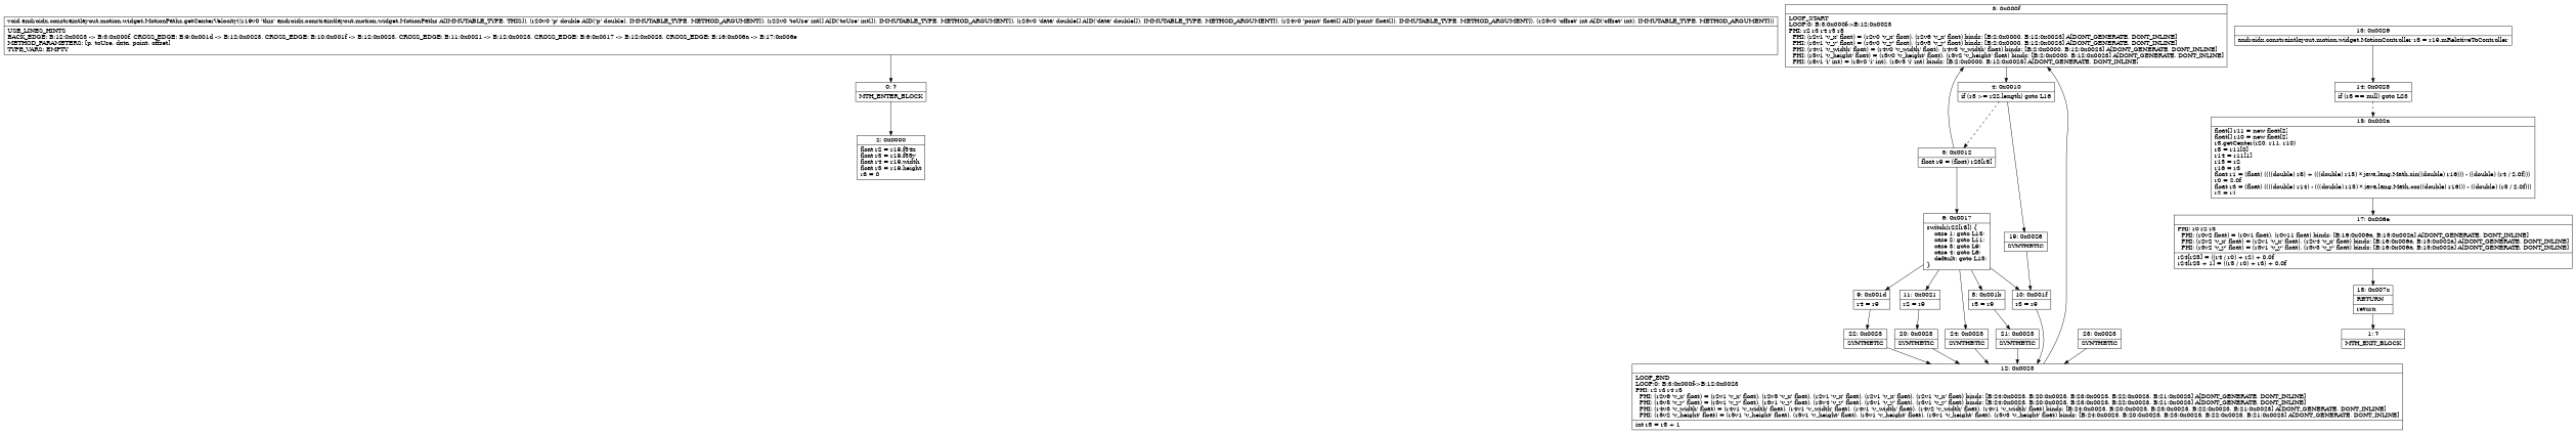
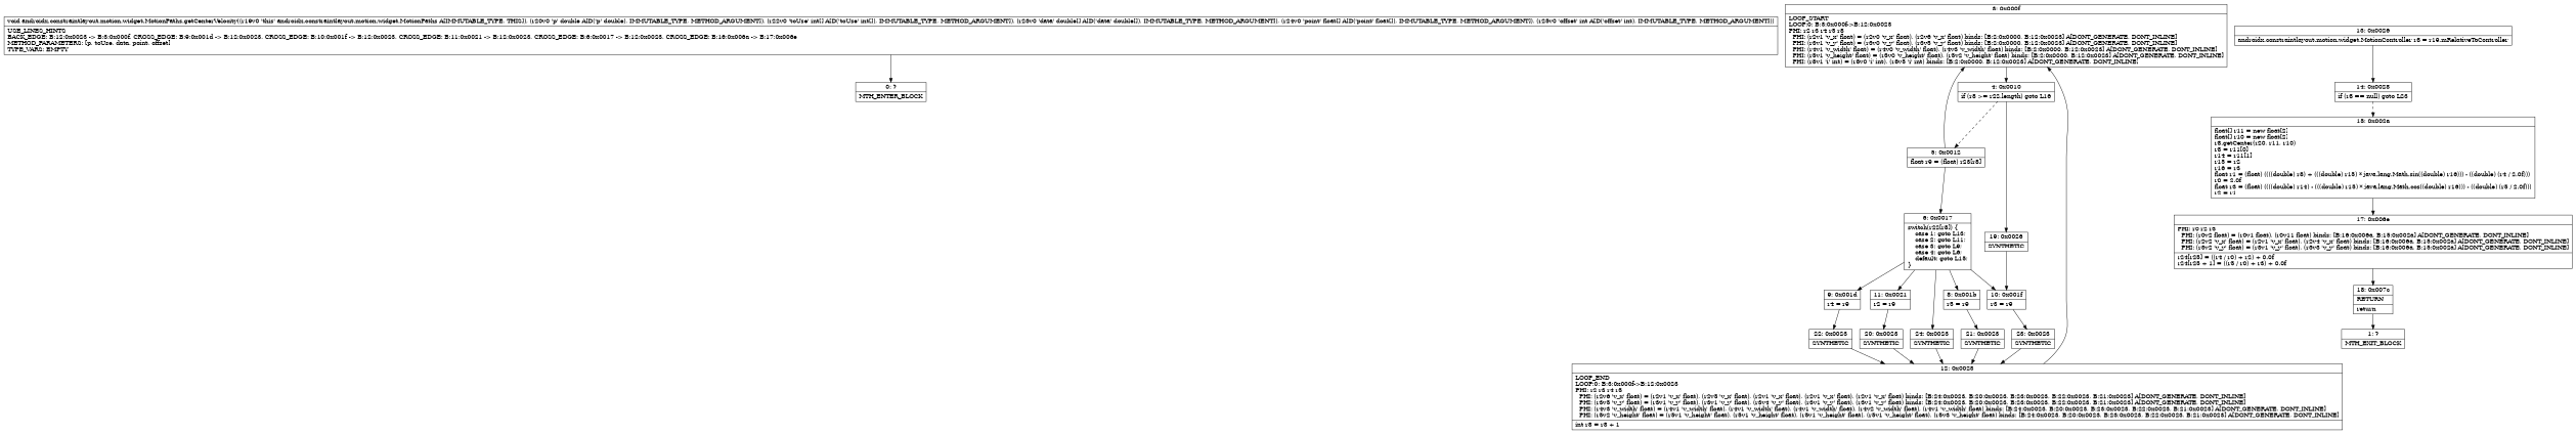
  digraph {
    node [shape=record]
    n1 [label="{0\:\ ?|MTH_ENTER_BLOCK\l}"]
-   n2 [label="{2\:\ 0x0000|float r2 = r19.f54x\lfloat r3 = r19.f55y\lfloat r4 = r19.width\lfloat r5 = r19.height\lr8 = 0\l}"]
    n3 [label="{3\:\ 0x000f|LOOP_START\lLOOP:0: B:3:0x000f\-\>B:12:0x0023\lPHI: r2 r3 r4 r5 r8 \l  PHI: (r2v1 'v_x' float) = (r2v0 'v_x' float), (r2v6 'v_x' float) binds: [B:2:0x0000, B:12:0x0023] A[DONT_GENERATE, DONT_INLINE]\l  PHI: (r3v1 'v_y' float) = (r3v0 'v_y' float), (r3v5 'v_y' float) binds: [B:2:0x0000, B:12:0x0023] A[DONT_GENERATE, DONT_INLINE]\l  PHI: (r4v1 'v_width' float) = (r4v0 'v_width' float), (r4v3 'v_width' float) binds: [B:2:0x0000, B:12:0x0023] A[DONT_GENERATE, DONT_INLINE]\l  PHI: (r5v1 'v_height' float) = (r5v0 'v_height' float), (r5v2 'v_height' float) binds: [B:2:0x0000, B:12:0x0023] A[DONT_GENERATE, DONT_INLINE]\l  PHI: (r8v1 'i' int) = (r8v0 'i' int), (r8v5 'i' int) binds: [B:2:0x0000, B:12:0x0023] A[DONT_GENERATE, DONT_INLINE]\l}"]
    n4 [label="{4\:\ 0x0010|if (r8 \>= r22.length) goto L16\l}"]
    n5 [label="{5\:\ 0x0012|float r9 = (float) r23[r8]\l}"]
    n6 [label="{19\:\ 0x0026|SYNTHETIC\l}"]
    n7 [label="{6\:\ 0x0017|switch(r22[r8]) \{\l    case 1: goto L13;\l    case 2: goto L11;\l    case 3: goto L9;\l    case 4: goto L6;\l    default: goto L15;\l\}\l}"]
    n8 [label="{10\:\ 0x001f|r3 = r9\l}"]
    n9 [label="{8\:\ 0x001b|r5 = r9\l}"]
    n10 [label="{9\:\ 0x001d|r4 = r9\l}"]
    n11 [label="{11\:\ 0x0021|r2 = r9\l}"]
    n12 [label="{24\:\ 0x0023|SYNTHETIC\l}"]
    n13 [label="{21\:\ 0x0023|SYNTHETIC\l}"]
    n14 [label="{22\:\ 0x0023|SYNTHETIC\l}"]
    n15 [label="{23\:\ 0x0023|SYNTHETIC\l}"]
    n16 [label="{20\:\ 0x0023|SYNTHETIC\l}"]
    n17 [label="{12\:\ 0x0023|LOOP_END\lLOOP:0: B:3:0x000f\-\>B:12:0x0023\lPHI: r2 r3 r4 r5 \l  PHI: (r2v6 'v_x' float) = (r2v1 'v_x' float), (r2v5 'v_x' float), (r2v1 'v_x' float), (r2v1 'v_x' float), (r2v1 'v_x' float) binds: [B:24:0x0023, B:20:0x0023, B:23:0x0023, B:22:0x0023, B:21:0x0023] A[DONT_GENERATE, DONT_INLINE]\l  PHI: (r3v5 'v_y' float) = (r3v1 'v_y' float), (r3v1 'v_y' float), (r3v4 'v_y' float), (r3v1 'v_y' float), (r3v1 'v_y' float) binds: [B:24:0x0023, B:20:0x0023, B:23:0x0023, B:22:0x0023, B:21:0x0023] A[DONT_GENERATE, DONT_INLINE]\l  PHI: (r4v3 'v_width' float) = (r4v1 'v_width' float), (r4v1 'v_width' float), (r4v1 'v_width' float), (r4v2 'v_width' float), (r4v1 'v_width' float) binds: [B:24:0x0023, B:20:0x0023, B:23:0x0023, B:22:0x0023, B:21:0x0023] A[DONT_GENERATE, DONT_INLINE]\l  PHI: (r5v2 'v_height' float) = (r5v1 'v_height' float), (r5v1 'v_height' float), (r5v1 'v_height' float), (r5v1 'v_height' float), (r5v3 'v_height' float) binds: [B:24:0x0023, B:20:0x0023, B:23:0x0023, B:22:0x0023, B:21:0x0023] A[DONT_GENERATE, DONT_INLINE]\l|int r8 = r8 + 1\l}"]
    n18 [label="{13\:\ 0x0026|androidx.constraintlayout.motion.widget.MotionController r8 = r19.mRelativeToController\l}"]
    n19 [label="{14\:\ 0x0028|if (r8 == null) goto L23\l}"]
    n20 [label="{15\:\ 0x002a|float[] r11 = new float[2]\lfloat[] r10 = new float[2]\lr8.getCenter(r20, r11, r10)\lr8 = r11[0]\lr14 = r11[1]\lr15 = r2\lr16 = r3\lfloat r1 = (float) ((((double) r8) + (((double) r15) * java.lang.Math.sin((double) r16))) \- ((double) (r4 \/ 2.0f)))\lr0 = 2.0f\lfloat r3 = (float) ((((double) r14) \- (((double) r15) * java.lang.Math.cos((double) r16))) \- ((double) (r5 \/ 2.0f)))\lr2 = r1\l}"]
    n21 [label="{17\:\ 0x006e|PHI: r0 r2 r3 \l  PHI: (r0v2 float) = (r0v1 float), (r0v11 float) binds: [B:16:0x006a, B:15:0x002a] A[DONT_GENERATE, DONT_INLINE]\l  PHI: (r2v2 'v_x' float) = (r2v1 'v_x' float), (r2v4 'v_x' float) binds: [B:16:0x006a, B:15:0x002a] A[DONT_GENERATE, DONT_INLINE]\l  PHI: (r3v2 'v_y' float) = (r3v1 'v_y' float), (r3v3 'v_y' float) binds: [B:16:0x006a, B:15:0x002a] A[DONT_GENERATE, DONT_INLINE]\l|r24[r25] = ((r4 \/ r0) + r2) + 0.0f\lr24[r25 + 1] = ((r5 \/ r0) + r3) + 0.0f\l}"]
    n22 [label="{18\:\ 0x007c|RETURN\l|return\l}"]
    n23 [label="{1\:\ ?|MTH_EXIT_BLOCK\l}"]
    n24 [label="{void androidx.constraintlayout.motion.widget.MotionPaths.getCenterVelocity((r19v0 'this' androidx.constraintlayout.motion.widget.MotionPaths A[IMMUTABLE_TYPE, THIS]), (r20v0 'p' double A[D('p' double), IMMUTABLE_TYPE, METHOD_ARGUMENT]), (r22v0 'toUse' int[] A[D('toUse' int[]), IMMUTABLE_TYPE, METHOD_ARGUMENT]), (r23v0 'data' double[] A[D('data' double[]), IMMUTABLE_TYPE, METHOD_ARGUMENT]), (r24v0 'point' float[] A[D('point' float[]), IMMUTABLE_TYPE, METHOD_ARGUMENT]), (r25v0 'offset' int A[D('offset' int), IMMUTABLE_TYPE, METHOD_ARGUMENT]))  | USE_LINES_HINTS\lBACK_EDGE: B:12:0x0023 \-\> B:3:0x000f, CROSS_EDGE: B:9:0x001d \-\> B:12:0x0023, CROSS_EDGE: B:10:0x001f \-\> B:12:0x0023, CROSS_EDGE: B:11:0x0021 \-\> B:12:0x0023, CROSS_EDGE: B:6:0x0017 \-\> B:12:0x0023, CROSS_EDGE: B:16:0x006a \-\> B:17:0x006e\lMETHOD_PARAMETERS: [p, toUse, data, point, offset]\lTYPE_VARS: EMPTY\l}"]
-   n1 -> n2
    n3 -> n4
    n4 -> n5 [style=dashed]
    n4 -> n6
    n5 -> n3
    n5 -> n7
    n6 -> n8
    n7 -> n8
    n7 -> n9
    n7 -> n10
    n7 -> n11
    n7 -> n12
-   n8 -> n17
+   n8 -> n15
    n9 -> n13
    n10 -> n14
    n11 -> n16
    n12 -> n17
    n13 -> n17
    n14 -> n17
    n15 -> n17
    n16 -> n17
    n17 -> n3
    n18 -> n19
    n19 -> n20 [style=dashed]
    n20 -> n21
    n21 -> n22
    n22 -> n23
    n24 -> n1
  }
